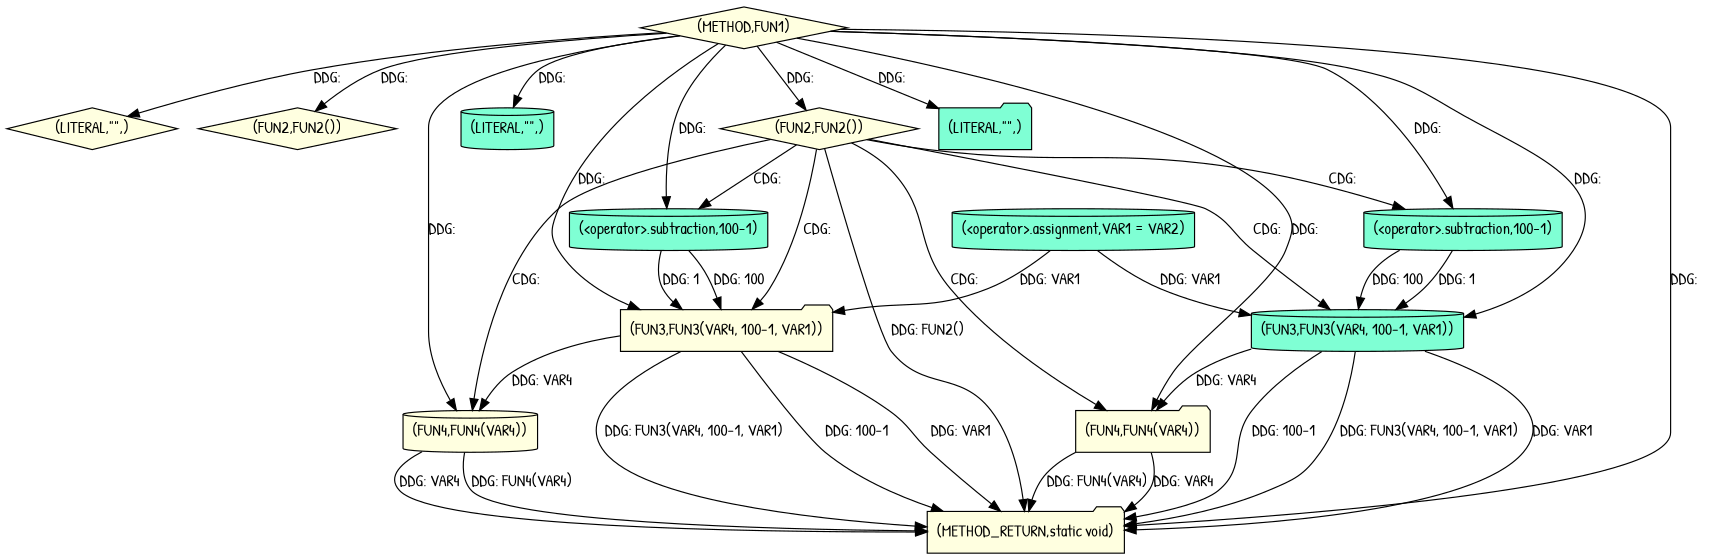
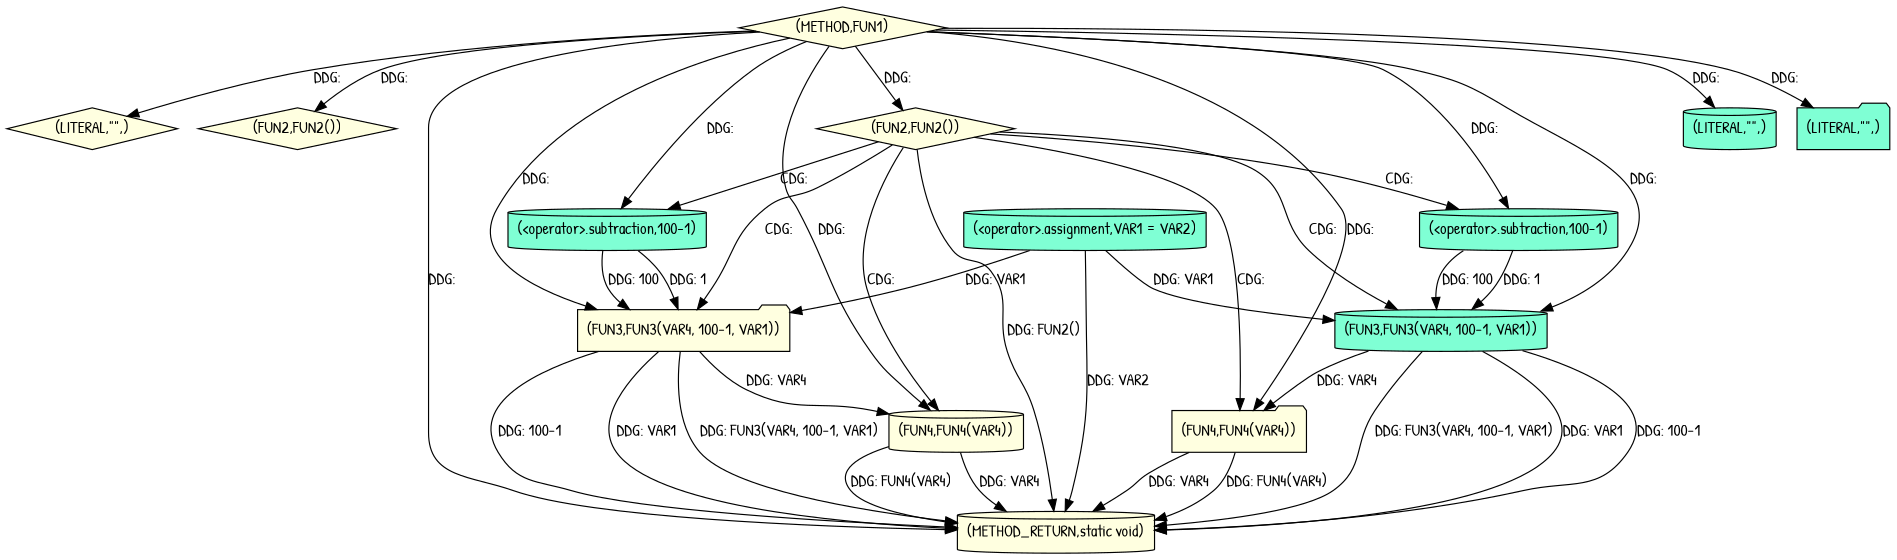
  digraph {
    fontname="Patrick Hand"
    node [fillcolor=lightyellow fontname="Patrick Hand" shape=cylinder style=filled]
    edge [fontname="Patrick Hand"]
    n1 [label="(METHOD,FUN1)" shape=diamond]
    n2 [label="(LITERAL,\"\",)" shape=diamond]
    n3 [label="(FUN2,FUN2())" shape=diamond]
    n4 [label="(FUN2,FUN2())" shape=diamond]
    n5 [fillcolor=aquamarine label="(LITERAL,\"\",)"]
    n6 [label="(FUN3,FUN3(VAR4, 100-1, VAR1))" shape=folder]
    n7 [fillcolor=aquamarine label="(<operator>.subtraction,100-1)"]
    n8 [label="(FUN4,FUN4(VAR4))"]
    n9 [fillcolor=aquamarine label="(LITERAL,\"\",)" shape=folder]
    n10 [fillcolor=aquamarine label="(FUN3,FUN3(VAR4, 100-1, VAR1))"]
    n11 [fillcolor=aquamarine label="(<operator>.subtraction,100-1)"]
    n12 [label="(FUN4,FUN4(VAR4))" shape=folder]
-   n13 [label="(METHOD_RETURN,static void)" shape=folder]
+   n13 [label="(METHOD_RETURN,static void)"]
    n14 [fillcolor=aquamarine label="(<operator>.assignment,VAR1 = VAR2)"]
    n1 -> n2 [label="DDG: "]
    n1 -> n3 [label="DDG: "]
    n1 -> n4 [label="DDG: "]
    n1 -> n5 [label="DDG: "]
    n1 -> n6 [label="DDG: "]
    n1 -> n7 [label="DDG: "]
    n1 -> n8 [label="DDG: "]
    n1 -> n9 [label="DDG: "]
    n1 -> n10 [label="DDG: "]
    n1 -> n11 [label="DDG: "]
    n1 -> n12 [label="DDG: "]
    n1 -> n13 [label="DDG: "]
    n4 -> n6 [label="CDG: "]
    n4 -> n7 [label="CDG: "]
    n4 -> n8 [label="CDG: "]
    n4 -> n10 [label="CDG: "]
    n4 -> n11 [label="CDG: "]
    n4 -> n12 [label="CDG: "]
    n4 -> n13 [label="DDG: FUN2()"]
    n6 -> n8 [label="DDG: VAR4"]
    n6 -> n13 [label="DDG: FUN3(VAR4, 100-1, VAR1)"]
    n6 -> n13 [label="DDG: 100-1"]
    n6 -> n13 [label="DDG: VAR1"]
    n7 -> n6 [label="DDG: 100"]
    n7 -> n6 [label="DDG: 1"]
    n8 -> n13 [label="DDG: FUN4(VAR4)"]
    n8 -> n13 [label="DDG: VAR4"]
    n10 -> n12 [label="DDG: VAR4"]
    n10 -> n13 [label="DDG: FUN3(VAR4, 100-1, VAR1)"]
    n10 -> n13 [label="DDG: VAR1"]
    n10 -> n13 [label="DDG: 100-1"]
    n11 -> n10 [label="DDG: 100"]
    n11 -> n10 [label="DDG: 1"]
    n12 -> n13 [label="DDG: FUN4(VAR4)"]
    n12 -> n13 [label="DDG: VAR4"]
    n14 -> n6 [label="DDG: VAR1"]
    n14 -> n10 [label="DDG: VAR1"]
+   n14 -> n13 [label="DDG: VAR2"]
  }
